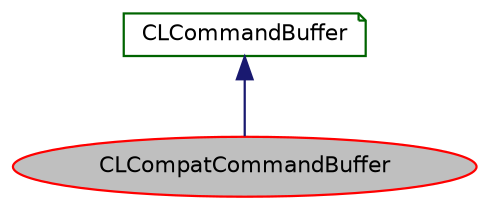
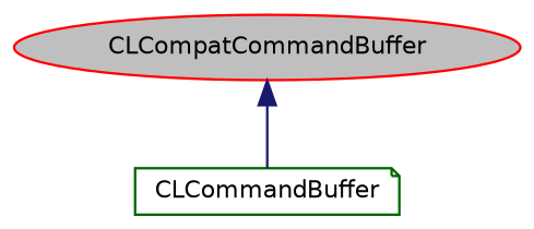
  digraph {
    node [fontname=Helvetica fontsize=10 style=filled]
    n1 [color=red fillcolor=grey75 fontcolor=black height=0.2 label=CLCompatCommandBuffer shape=ellipse width=0.4]
    n2 [color=darkgreen fillcolor=white height=0.2 label=CLCommandBuffer shape=note width=0.4]
-   n2 -> n1 [color=midnightblue dir=back fontname=Helvetica fontsize=10 labelfontname=Helvetica labelfontsize=10 style=solid]
+   n1 -> n2 [color=midnightblue dir=back fontname=Helvetica fontsize=10 labelfontname=Helvetica labelfontsize=10 style=solid]
  }
